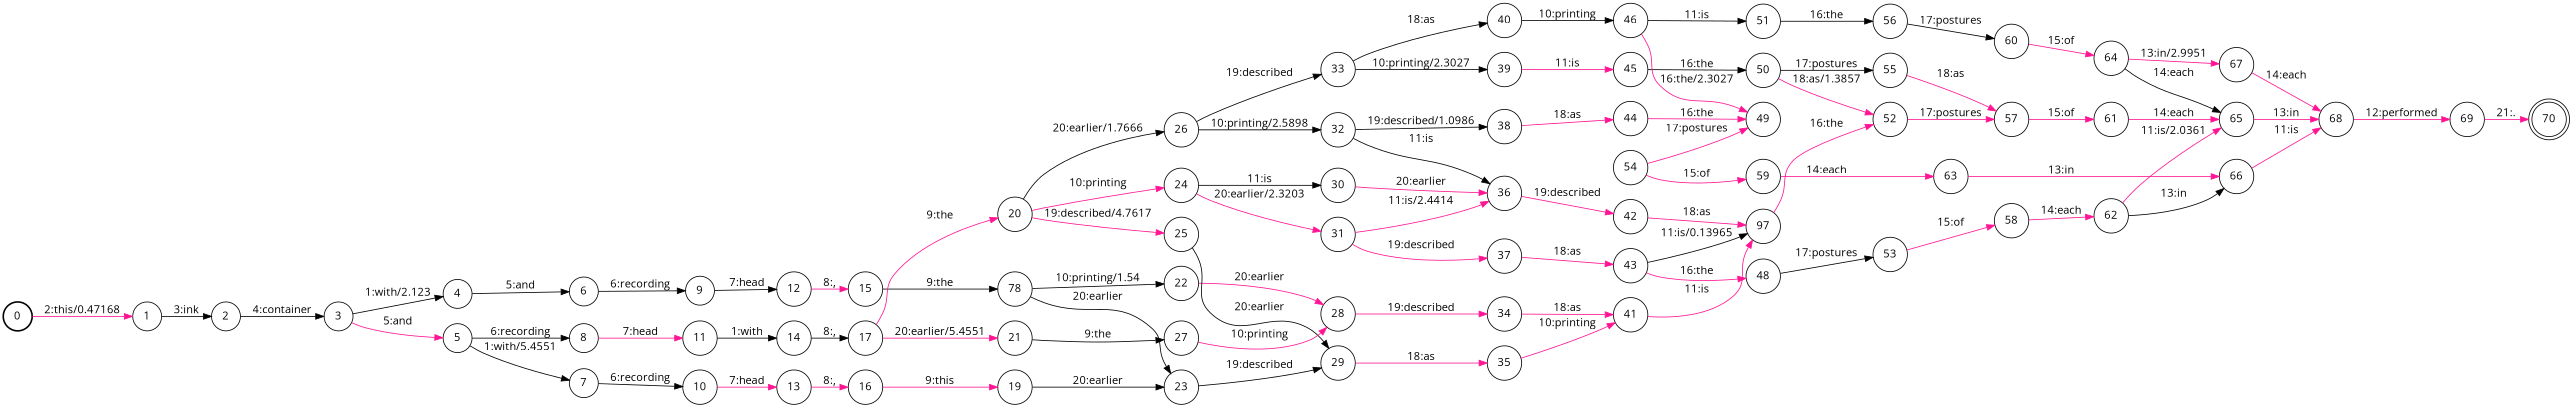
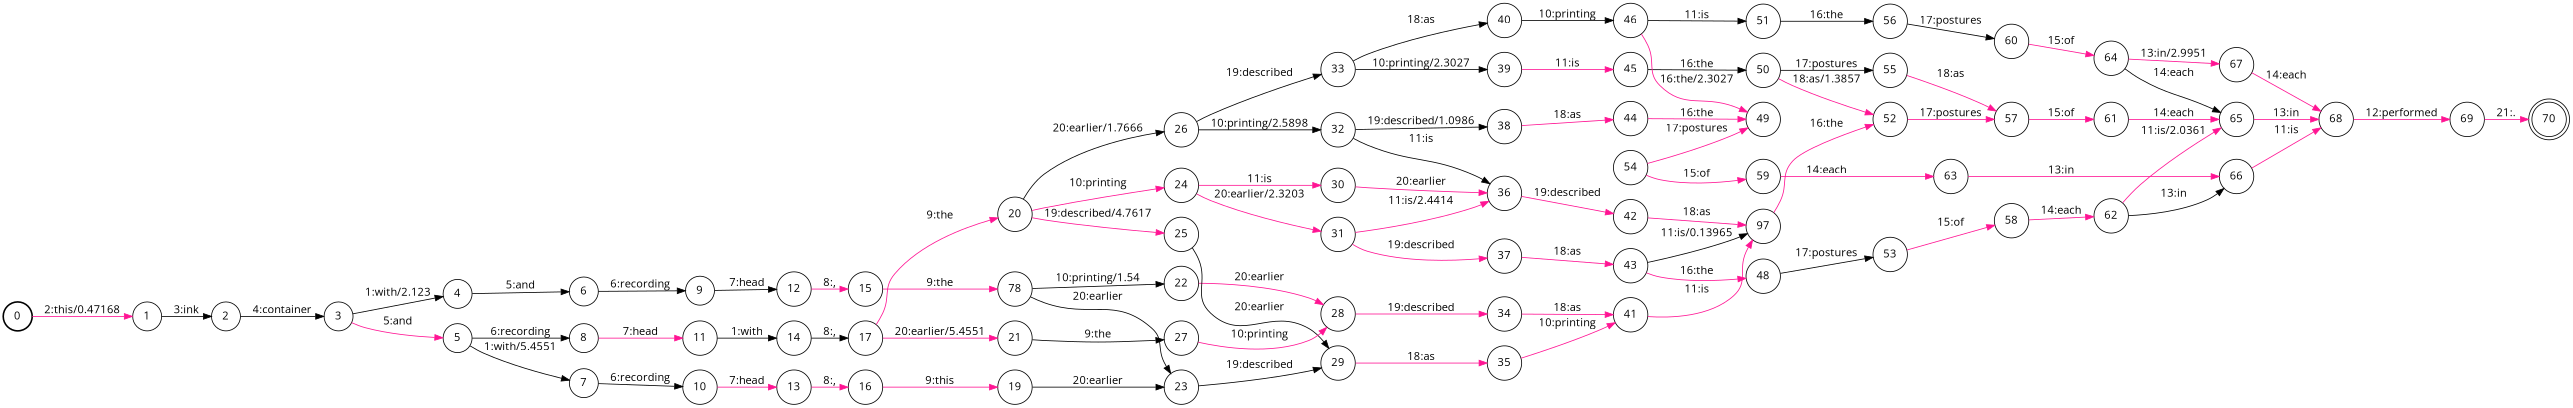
  digraph {
    fontname="Open Sans"
    nodesep=0.25
    rankdir=LR
    ranksep=0.4
    node [fontname="Open Sans" fontsize=14 shape=circle style=solid]
    edge [color=deeppink fontname="Open Sans" fontsize=14]
    n1 [label=0 style=bold]
    n2 [label=1]
    n3 [label=2]
    n4 [label=3]
    n5 [label=4]
    n6 [label=5]
    n7 [label=6]
    n8 [label=7]
    n9 [label=8]
    n10 [label=9]
    n11 [label=10]
    n12 [label=11]
    n13 [label=12]
    n14 [label=13]
    n15 [label=14]
    n16 [label=15]
    n17 [label=16]
    n18 [label=17]
    n19 [label=78]
    n20 [label=19]
    n21 [label=20]
    n22 [label=21]
    n23 [label=22]
    n24 [label=23]
    n25 [label=24]
    n26 [label=25]
    n27 [label=26]
    n28 [label=27]
    n29 [label=28]
    n30 [label=29]
    n31 [label=30]
    n32 [label=31]
    n33 [label=32]
    n34 [label=33]
    n35 [label=34]
    n36 [label=35]
    n37 [label=36]
    n38 [label=37]
    n39 [label=38]
    n40 [label=39]
    n41 [label=40]
    n42 [label=41]
    n43 [label=42]
    n44 [label=43]
    n45 [label=44]
    n46 [label=45]
    n47 [label=46]
    n48 [label=97]
    n49 [label=48]
    n50 [label=49]
    n51 [label=50]
    n52 [label=51]
    n53 [label=52]
    n54 [label=53]
    n55 [label=55]
    n56 [label=56]
    n57 [label=57]
    n58 [label=58]
    n59 [label=54]
    n60 [label=59]
    n61 [label=60]
    n62 [label=61]
    n63 [label=62]
    n64 [label=63]
    n65 [label=64]
    n66 [label=65]
    n67 [label=66]
    n68 [label=67]
    n69 [label=68]
    n70 [label=69]
    n71 [label=70 shape=doublecircle]
    n1 -> n2 [label="2:this/0.47168"]
    n2 -> n3 [color=black label="3:ink"]
    n3 -> n4 [color=black label="4:container"]
    n4 -> n5 [color=black label="1:with/2.123"]
    n4 -> n6 [label="5:and"]
    n5 -> n7 [color=black label="5:and"]
    n6 -> n8 [color=black label="1:with/5.4551"]
    n6 -> n9 [color=black label="6:recording"]
    n7 -> n10 [color=black label="6:recording"]
    n8 -> n11 [color=black label="6:recording"]
    n9 -> n12 [label="7:head"]
    n10 -> n13 [color=black label="7:head"]
    n11 -> n14 [label="7:head"]
    n12 -> n15 [color=black label="1:with"]
    n13 -> n16 [label="8:,"]
    n14 -> n17 [label="8:,"]
    n15 -> n18 [color=black label="8:,"]
-   n16 -> n19 [color=black label="9:the"]
+   n16 -> n19 [label="9:the"]
    n17 -> n20 [label="9:this"]
    n18 -> n21 [label="9:the"]
    n18 -> n22 [label="20:earlier/5.4551"]
    n19 -> n23 [color=black label="10:printing/1.54"]
    n19 -> n24 [color=black label="20:earlier"]
    n20 -> n24 [color=black label="20:earlier"]
    n21 -> n25 [label="10:printing"]
    n21 -> n26 [label="19:described/4.7617"]
    n21 -> n27 [color=black label="20:earlier/1.7666"]
    n22 -> n28 [color=black label="9:the"]
    n23 -> n29 [label="20:earlier"]
    n24 -> n30 [color=black label="19:described"]
-   n25 -> n31 [color=black label="11:is"]
+   n25 -> n31 [label="11:is"]
    n25 -> n32 [label="20:earlier/2.3203"]
    n26 -> n30 [color=black label="20:earlier"]
    n27 -> n33 [color=black label="10:printing/2.5898"]
    n27 -> n34 [color=black label="19:described"]
    n28 -> n29 [label="10:printing"]
    n29 -> n35 [label="19:described"]
    n30 -> n36 [label="18:as"]
    n31 -> n37 [label="20:earlier"]
    n32 -> n37 [label="11:is/2.4414"]
    n32 -> n38 [label="19:described"]
    n33 -> n37 [color=black label="11:is"]
    n33 -> n39 [color=black label="19:described/1.0986"]
    n34 -> n40 [color=black label="10:printing/2.3027"]
    n34 -> n41 [color=black label="18:as"]
    n35 -> n42 [label="18:as"]
    n36 -> n42 [label="10:printing"]
    n37 -> n43 [label="19:described"]
    n38 -> n44 [label="18:as"]
    n39 -> n45 [label="18:as"]
    n40 -> n46 [label="11:is"]
    n41 -> n47 [color=black label="10:printing"]
    n42 -> n48 [label="11:is"]
    n43 -> n48 [label="18:as"]
    n44 -> n48 [color=black label="11:is/0.13965"]
    n44 -> n49 [label="16:the"]
    n45 -> n50 [label="16:the"]
    n46 -> n51 [color=black label="16:the"]
    n47 -> n50 [label="16:the/2.3027"]
    n47 -> n52 [color=black label="11:is"]
    n48 -> n53 [label="16:the"]
    n49 -> n54 [color=black label="17:postures"]
    n51 -> n53 [label="18:as/1.3857"]
    n51 -> n55 [color=black label="17:postures"]
    n52 -> n56 [color=black label="16:the"]
    n53 -> n57 [label="17:postures"]
    n54 -> n58 [label="15:of"]
    n55 -> n57 [label="18:as"]
    n56 -> n61 [color=black label="17:postures"]
    n57 -> n62 [label="15:of"]
    n58 -> n63 [label="14:each"]
    n59 -> n50 [label="17:postures"]
    n59 -> n60 [label="15:of"]
    n60 -> n64 [label="14:each"]
    n61 -> n65 [label="15:of"]
    n62 -> n66 [label="14:each"]
    n63 -> n66 [label="11:is/2.0361"]
    n63 -> n67 [color=black label="13:in"]
    n64 -> n67 [label="13:in"]
    n65 -> n66 [color=black label="14:each"]
    n65 -> n68 [label="13:in/2.9951"]
    n66 -> n69 [label="13:in"]
    n67 -> n69 [label="11:is"]
    n68 -> n69 [label="14:each"]
    n69 -> n70 [label="12:performed"]
    n70 -> n71 [label="21:."]
  }
